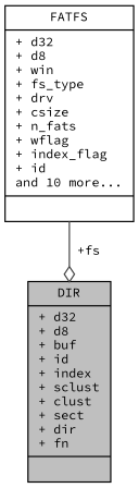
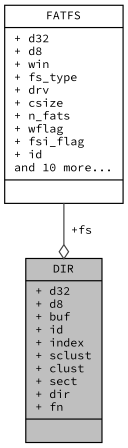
  digraph {
    fontname="Source Code Pro"
    node [color=black fontname="Source Code Pro" fontsize=10 shape=record style=filled]
    n1 [fillcolor=grey75 fontcolor=black height=0.2 label="{DIR\n|+ d32\l+ d8\l+ buf\l+ id\l+ index\l+ sclust\l+ clust\l+ sect\l+ dir\l+ fn\l|}" width=0.4]
-   n2 [fillcolor=white height=0.2 label="{FATFS\n|+ d32\l+ d8\l+ win\l+ fs_type\l+ drv\l+ csize\l+ n_fats\l+ wflag\l+ index_flag\l+ id\land 10 more...\l|}" width=0.4]
+   n2 [fillcolor=white height=0.2 label="{FATFS\n|+ d32\l+ d8\l+ win\l+ fs_type\l+ drv\l+ csize\l+ n_fats\l+ wflag\l+ fsi_flag\l+ id\land 10 more...\l|}" width=0.4]
    n2 -> n1 [arrowhead=odiamond color=grey25 fontname="Source Code Pro" fontsize=10 label=" +fs" labelfontname=Helvetica labelfontsize=10 style=solid]
  }
